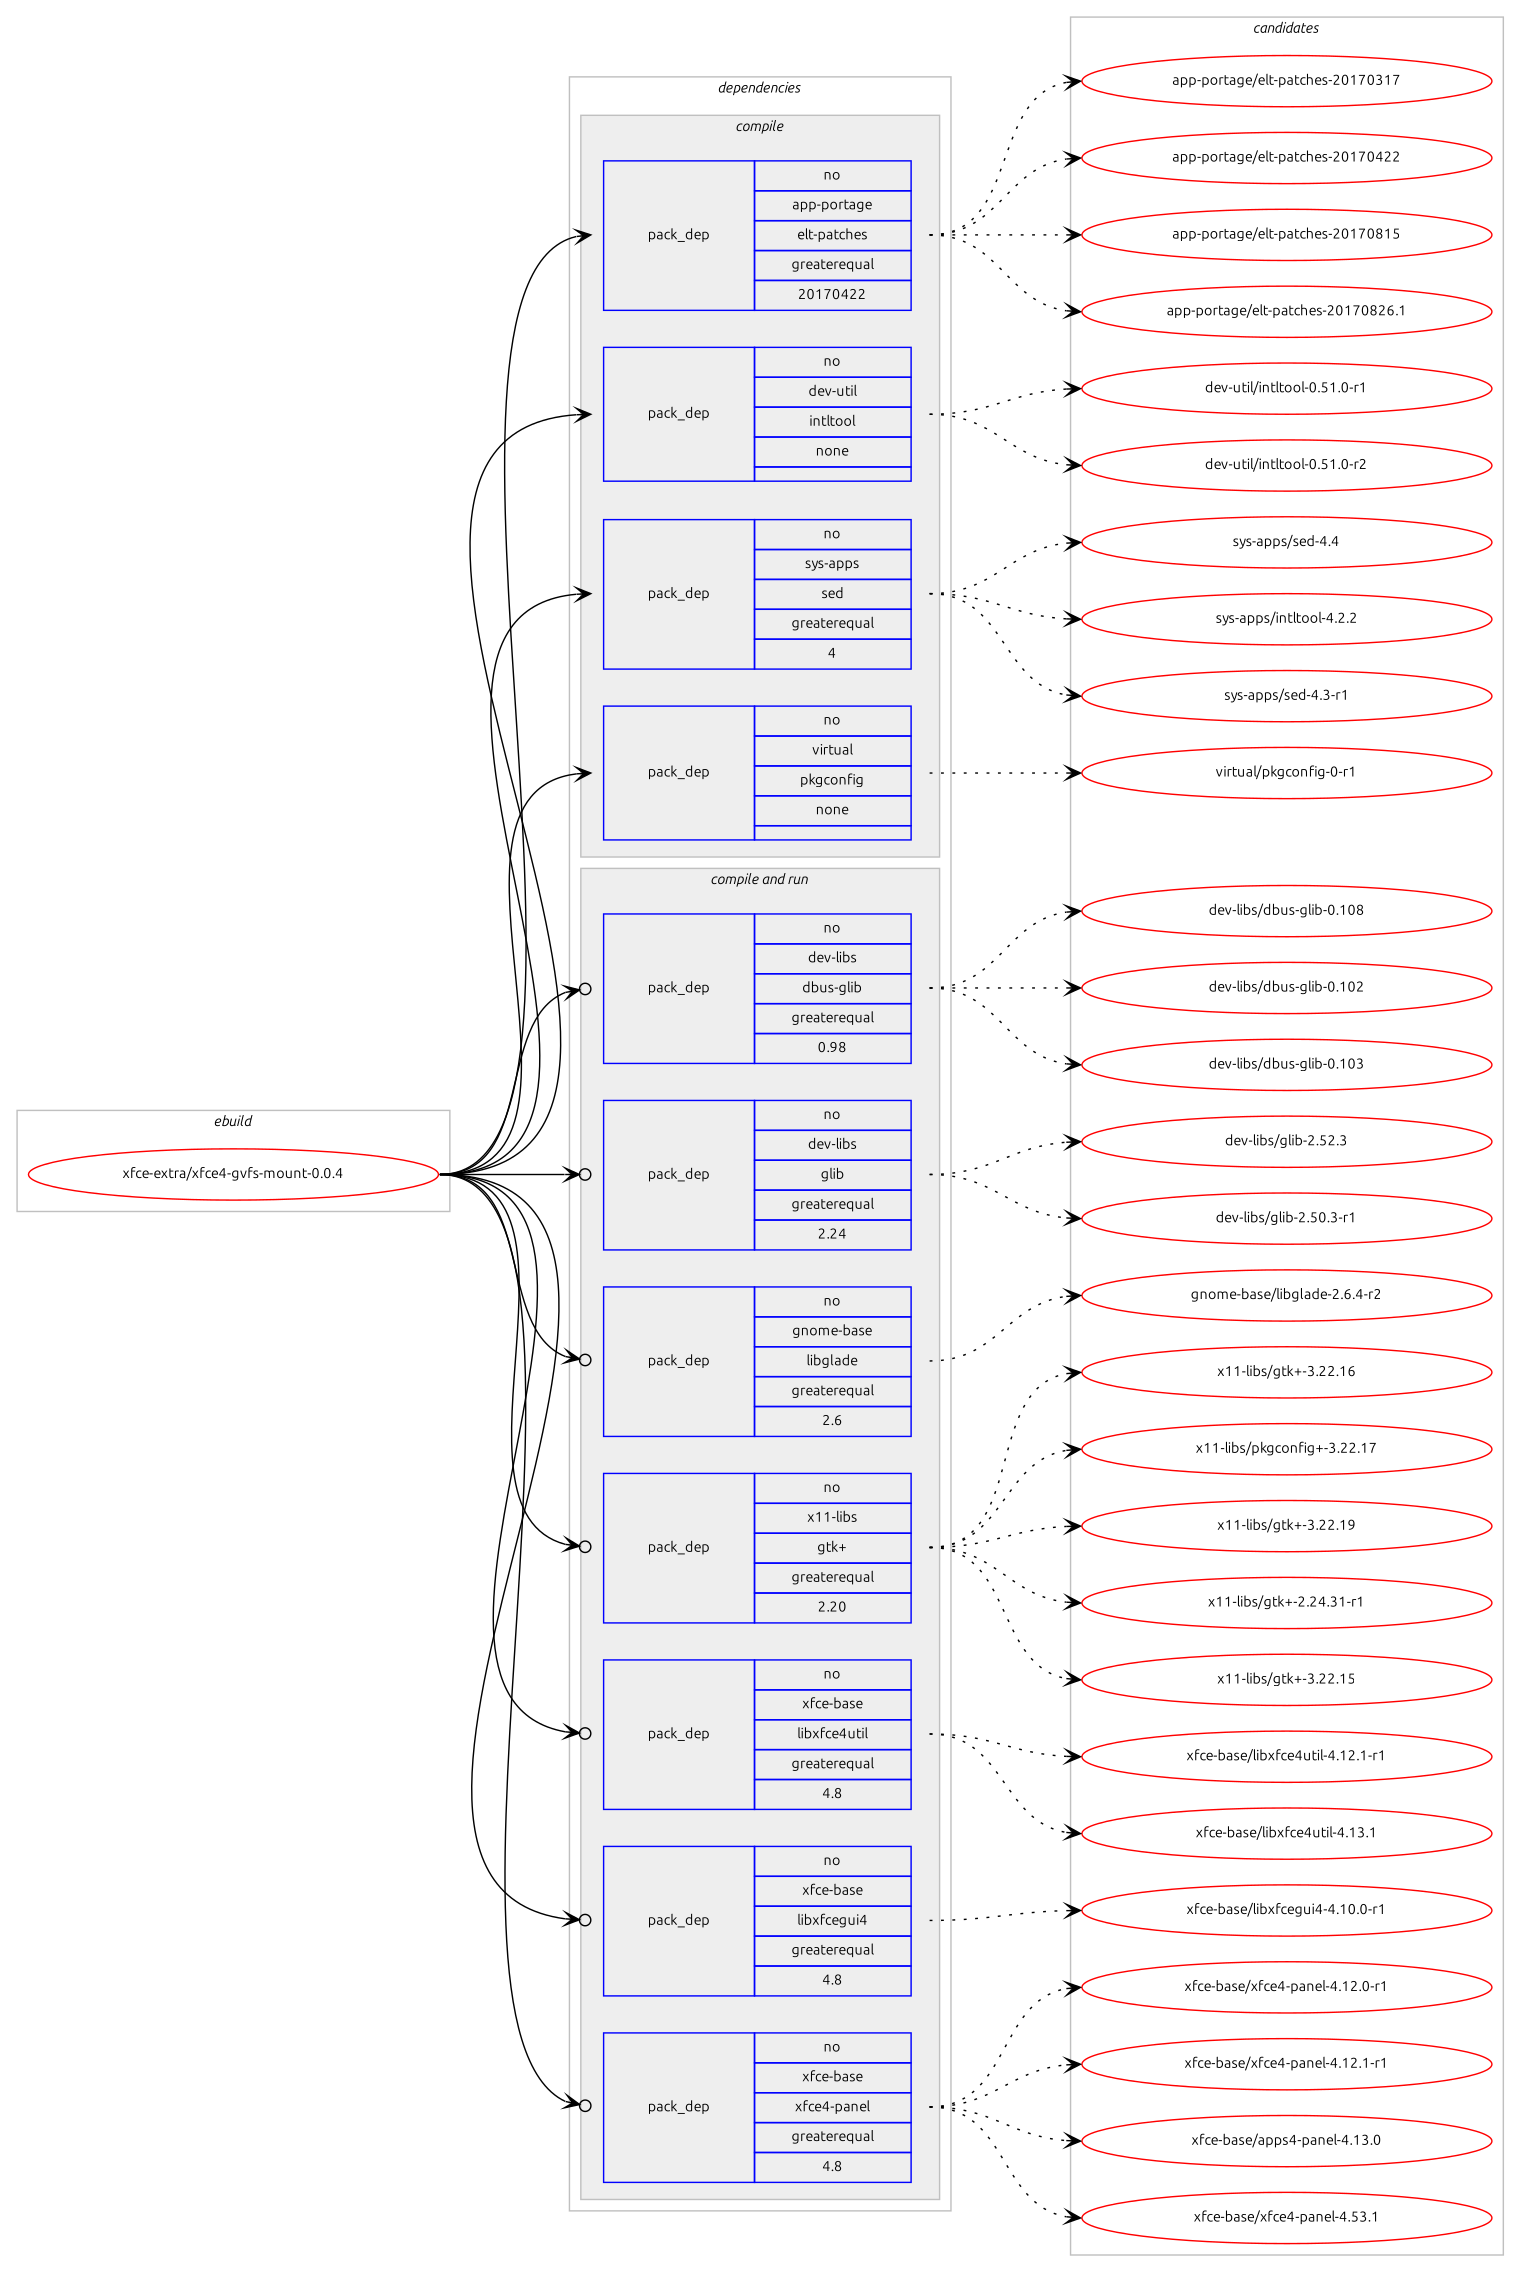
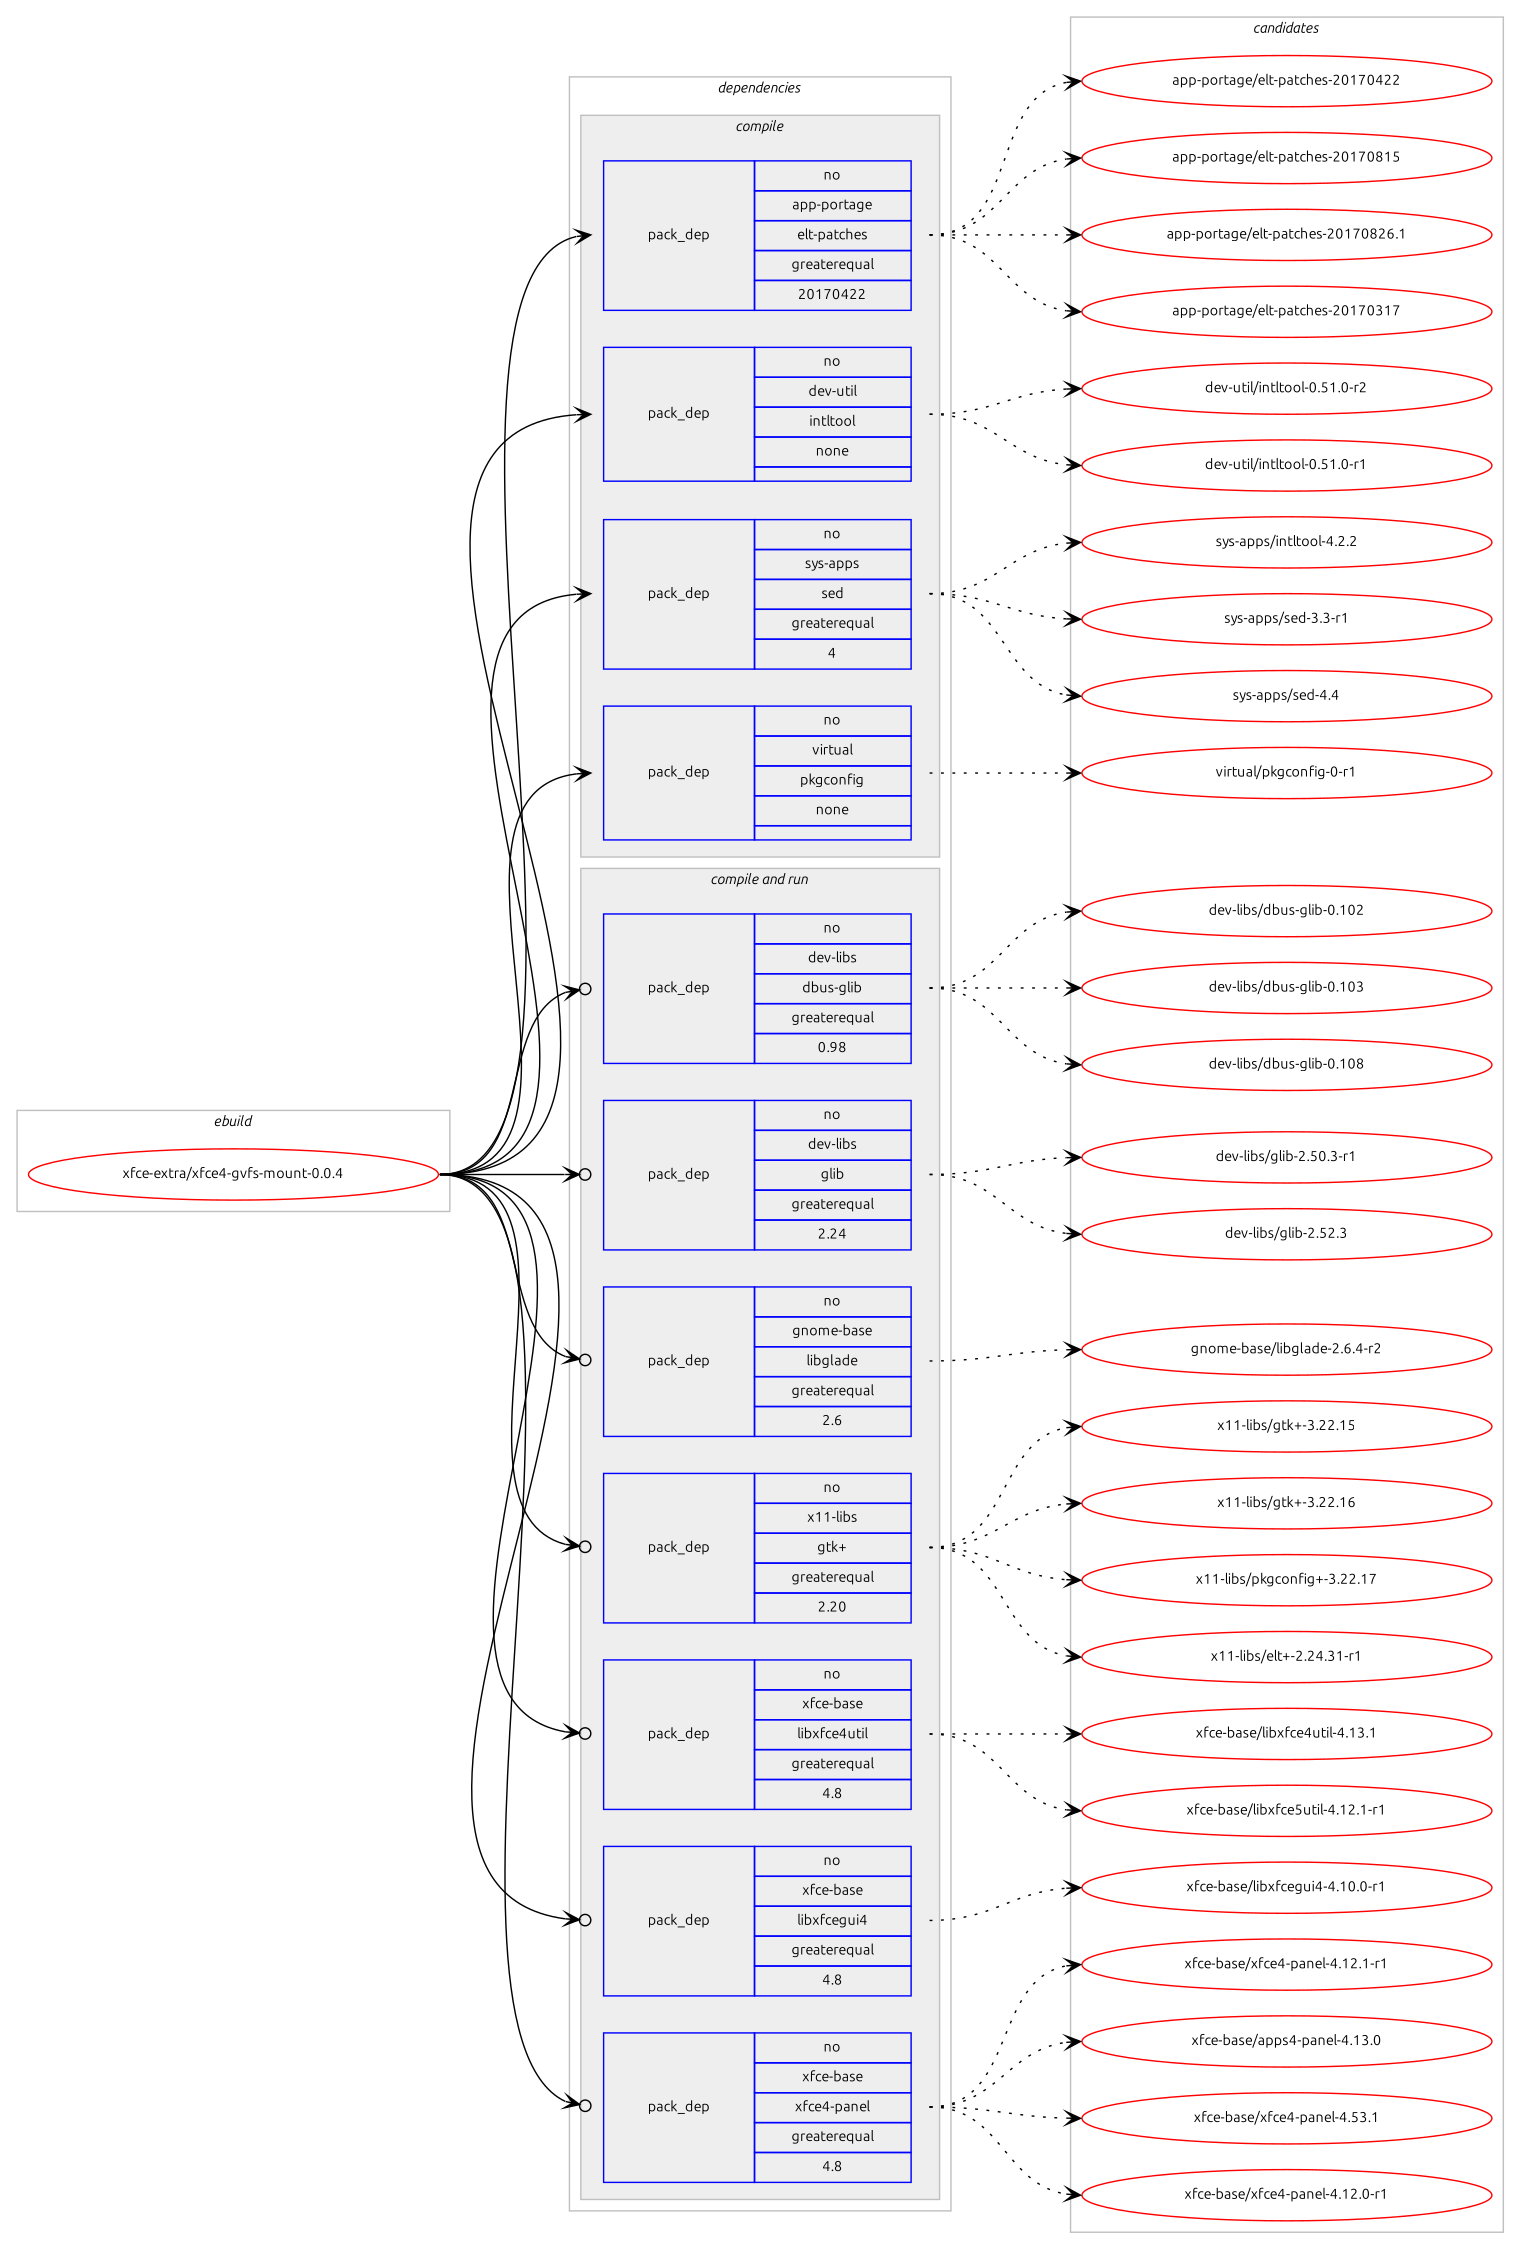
  digraph {
    compound=true
    concentrate=true
    fontname=Ubuntu
    fontsize=10
    newrank=true
    rankdir=LR
    ranksep=1.5
    node [color=red fontname=Ubuntu fontsize=10]
    edge [arrowhead=vee fontname=Ubuntu headport=w style=dotted tailport=e weight=100]
    n1 [label="xfce-extra/xfce4-gvfs-mount-0.0.4" width=4]
    n2 [color=blue label=<<TABLE BORDER="0" CELLBORDER="1" CELLSPACING="0" CELLPADDING="4" WIDTH="220"><TR><TD ROWSPAN="6" CELLPADDING="30">pack_dep</TD></TR><TR><TD WIDTH="110">no</TD></TR><TR><TD>app-portage</TD></TR><TR><TD>elt-patches</TD></TR><TR><TD>greaterequal</TD></TR><TR><TD>20170422</TD></TR></TABLE>> shape=none]
    n3 [color=blue label=<<TABLE BORDER="0" CELLBORDER="1" CELLSPACING="0" CELLPADDING="4" WIDTH="220"><TR><TD ROWSPAN="6" CELLPADDING="30">pack_dep</TD></TR><TR><TD WIDTH="110">no</TD></TR><TR><TD>dev-util</TD></TR><TR><TD>intltool</TD></TR><TR><TD>none</TD></TR><TR><TD></TD></TR></TABLE>> shape=none]
    n4 [color=blue label=<<TABLE BORDER="0" CELLBORDER="1" CELLSPACING="0" CELLPADDING="4" WIDTH="220"><TR><TD ROWSPAN="6" CELLPADDING="30">pack_dep</TD></TR><TR><TD WIDTH="110">no</TD></TR><TR><TD>sys-apps</TD></TR><TR><TD>sed</TD></TR><TR><TD>greaterequal</TD></TR><TR><TD>4</TD></TR></TABLE>> shape=none]
    n5 [color=blue label=<<TABLE BORDER="0" CELLBORDER="1" CELLSPACING="0" CELLPADDING="4" WIDTH="220"><TR><TD ROWSPAN="6" CELLPADDING="30">pack_dep</TD></TR><TR><TD WIDTH="110">no</TD></TR><TR><TD>virtual</TD></TR><TR><TD>pkgconfig</TD></TR><TR><TD>none</TD></TR><TR><TD></TD></TR></TABLE>> shape=none]
    n6 [color=blue label=<<TABLE BORDER="0" CELLBORDER="1" CELLSPACING="0" CELLPADDING="4" WIDTH="220"><TR><TD ROWSPAN="6" CELLPADDING="30">pack_dep</TD></TR><TR><TD WIDTH="110">no</TD></TR><TR><TD>dev-libs</TD></TR><TR><TD>dbus-glib</TD></TR><TR><TD>greaterequal</TD></TR><TR><TD>0.98</TD></TR></TABLE>> shape=none]
    n7 [color=blue label=<<TABLE BORDER="0" CELLBORDER="1" CELLSPACING="0" CELLPADDING="4" WIDTH="220"><TR><TD ROWSPAN="6" CELLPADDING="30">pack_dep</TD></TR><TR><TD WIDTH="110">no</TD></TR><TR><TD>dev-libs</TD></TR><TR><TD>glib</TD></TR><TR><TD>greaterequal</TD></TR><TR><TD>2.24</TD></TR></TABLE>> shape=none]
    n8 [color=blue label=<<TABLE BORDER="0" CELLBORDER="1" CELLSPACING="0" CELLPADDING="4" WIDTH="220"><TR><TD ROWSPAN="6" CELLPADDING="30">pack_dep</TD></TR><TR><TD WIDTH="110">no</TD></TR><TR><TD>gnome-base</TD></TR><TR><TD>libglade</TD></TR><TR><TD>greaterequal</TD></TR><TR><TD>2.6</TD></TR></TABLE>> shape=none]
    n9 [color=blue label=<<TABLE BORDER="0" CELLBORDER="1" CELLSPACING="0" CELLPADDING="4" WIDTH="220"><TR><TD ROWSPAN="6" CELLPADDING="30">pack_dep</TD></TR><TR><TD WIDTH="110">no</TD></TR><TR><TD>x11-libs</TD></TR><TR><TD>gtk+</TD></TR><TR><TD>greaterequal</TD></TR><TR><TD>2.20</TD></TR></TABLE>> shape=none]
    n10 [color=blue label=<<TABLE BORDER="0" CELLBORDER="1" CELLSPACING="0" CELLPADDING="4" WIDTH="220"><TR><TD ROWSPAN="6" CELLPADDING="30">pack_dep</TD></TR><TR><TD WIDTH="110">no</TD></TR><TR><TD>xfce-base</TD></TR><TR><TD>libxfce4util</TD></TR><TR><TD>greaterequal</TD></TR><TR><TD>4.8</TD></TR></TABLE>> shape=none]
    n11 [color=blue label=<<TABLE BORDER="0" CELLBORDER="1" CELLSPACING="0" CELLPADDING="4" WIDTH="220"><TR><TD ROWSPAN="6" CELLPADDING="30">pack_dep</TD></TR><TR><TD WIDTH="110">no</TD></TR><TR><TD>xfce-base</TD></TR><TR><TD>libxfcegui4</TD></TR><TR><TD>greaterequal</TD></TR><TR><TD>4.8</TD></TR></TABLE>> shape=none]
    n12 [color=blue label=<<TABLE BORDER="0" CELLBORDER="1" CELLSPACING="0" CELLPADDING="4" WIDTH="220"><TR><TD ROWSPAN="6" CELLPADDING="30">pack_dep</TD></TR><TR><TD WIDTH="110">no</TD></TR><TR><TD>xfce-base</TD></TR><TR><TD>xfce4-panel</TD></TR><TR><TD>greaterequal</TD></TR><TR><TD>4.8</TD></TR></TABLE>> shape=none]
    n13 [label="app-portage/elt-patches-20170317" width=4]
    n14 [label="app-portage/elt-patches-20170422" width=4]
    n15 [label="app-portage/elt-patches-20170815" width=4]
    n16 [label="app-portage/elt-patches-20170826.1" width=4]
    n17 [label="dev-util/intltool-0.51.0-r1" width=4]
    n18 [label="dev-util/intltool-0.51.0-r2" width=4]
    n19 [label="sys-apps/intltool-4.2.2" width=4]
-   n20 [label="sys-apps/sed-4.3-r1" width=4]
+   n20 [label="sys-apps/sed-3.3-r1" width=4]
    n21 [label="sys-apps/sed-4.4" width=4]
    n22 [label="virtual/pkgconfig-0-r1" width=4]
    n23 [label="dev-libs/glib-2.50.3-r1" width=4]
    n24 [label="dev-libs/glib-2.52.3" width=4]
    n25 [label="dev-libs/dbus-glib-0.102" width=4]
    n26 [label="dev-libs/dbus-glib-0.103" width=4]
    n27 [label="dev-libs/dbus-glib-0.108" width=4]
    n28 [label="gnome-base/libglade-2.6.4-r2" width=4]
-   n29 [label="x11-libs/gtk+-2.24.31-r1" width=4]
+   n29 [label="x11-libs/elt+-2.24.31-r1" width=4]
    n30 [label="x11-libs/gtk+-3.22.15" width=4]
    n31 [label="x11-libs/gtk+-3.22.16" width=4]
    n32 [label="x11-libs/pkgconfig+-3.22.17" width=4]
-   n33 [label="x11-libs/gtk+-3.22.19" width=4]
-   n34 [label="xfce-base/libxfce4util-4.12.1-r1" width=4]
+   n34 [label="xfce-base/libxfce5util-4.12.1-r1" width=4]
    n35 [label="xfce-base/libxfce4util-4.13.1" width=4]
    n36 [label="xfce-base/libxfcegui4-4.10.0-r1" width=4]
    n37 [label="xfce-base/xfce4-panel-4.12.0-r1" width=4]
    n38 [label="xfce-base/xfce4-panel-4.12.1-r1" width=4]
    n39 [label="xfce-base/apps4-panel-4.13.0" width=4]
    n40 [label="xfce-base/xfce4-panel-4.53.1" width=4]
    subgraph cluster_1 {
      color=gray
      label=<<i>ebuild</i>>
      rank=same
      n1
    }
    subgraph cluster_2 {
      color=gray
      label=<<i>dependencies</i>>
      subgraph cluster_3 {
        color=gray
        fillcolor="#eeeeee"
        label=<<i>compile</i>>
        style=filled
        subgraph sub_4 {
          color=gray
          fillcolor="#eeeeee"
          label=<<i>compile</i>>
          style=filled
          n2
        }
        subgraph sub_5 {
          color=gray
          fillcolor="#eeeeee"
          label=<<i>compile</i>>
          style=filled
          n3
        }
        subgraph sub_6 {
          color=gray
          fillcolor="#eeeeee"
          label=<<i>compile</i>>
          style=filled
          n4
        }
        subgraph sub_7 {
          color=gray
          fillcolor="#eeeeee"
          label=<<i>compile</i>>
          style=filled
          n5
        }
      }
      subgraph cluster_8 {
        color=gray
        fillcolor="#eeeeee"
        label=<<i>compile and run</i>>
        style=filled
        subgraph sub_9 {
          color=gray
          fillcolor="#eeeeee"
          label=<<i>compile and run</i>>
          style=filled
          n6
        }
        subgraph sub_10 {
          color=gray
          fillcolor="#eeeeee"
          label=<<i>compile and run</i>>
          style=filled
          n7
        }
        subgraph sub_11 {
          color=gray
          fillcolor="#eeeeee"
          label=<<i>compile and run</i>>
          style=filled
          n8
        }
        subgraph sub_12 {
          color=gray
          fillcolor="#eeeeee"
          label=<<i>compile and run</i>>
          style=filled
          n9
        }
        subgraph sub_13 {
          color=gray
          fillcolor="#eeeeee"
          label=<<i>compile and run</i>>
          style=filled
          n10
        }
        subgraph sub_14 {
          color=gray
          fillcolor="#eeeeee"
          label=<<i>compile and run</i>>
          style=filled
          n11
        }
        subgraph sub_15 {
          color=gray
          fillcolor="#eeeeee"
          label=<<i>compile and run</i>>
          style=filled
          n12
        }
      }
      subgraph cluster_16 {
        color=gray
        fillcolor="#eeeeee"
        label=<<i>run</i>>
        style=filled
      }
    }
    subgraph cluster_17 {
      color=gray
      label=<<i>candidates</i>>
      rank=same
      subgraph sub_18 {
        color=black
        label=<<i>candidates</i>>
        nodesep=1
        rank=same
        n13
        n14
        n15
        n16
      }
      subgraph sub_19 {
        color=black
        label=<<i>candidates</i>>
        nodesep=1
        rank=same
        n17
        n18
      }
      subgraph sub_20 {
        color=black
        label=<<i>candidates</i>>
        nodesep=1
        rank=same
        n19
        n20
        n21
      }
      subgraph sub_21 {
        color=black
        label=<<i>candidates</i>>
        nodesep=1
        rank=same
        n22
      }
      subgraph sub_22 {
        color=black
        label=<<i>candidates</i>>
        nodesep=1
        rank=same
        n23
        n24
      }
      subgraph sub_23 {
        color=black
        label=<<i>candidates</i>>
        nodesep=1
        rank=same
        n25
        n26
        n27
      }
      subgraph sub_24 {
        color=black
        label=<<i>candidates</i>>
        nodesep=1
        rank=same
        n28
      }
      subgraph sub_25 {
        color=black
        label=<<i>candidates</i>>
        nodesep=1
        rank=same
        n29
        n30
        n31
        n32
-       n33
      }
      subgraph sub_26 {
        color=black
        label=<<i>candidates</i>>
        nodesep=1
        rank=same
        n34
        n35
      }
      subgraph sub_27 {
        color=black
        label=<<i>candidates</i>>
        nodesep=1
        rank=same
        n36
      }
      subgraph sub_28 {
        color=black
        label=<<i>candidates</i>>
        nodesep=1
        rank=same
        n37
        n38
        n39
        n40
      }
    }
    n1 -> n2 [style=solid weight=20]
    n1 -> n3 [style=solid weight=20]
    n1 -> n4 [style=solid weight=20]
    n1 -> n5 [style=solid weight=20]
    n1 -> n6 [arrowhead=odotvee style=solid weight=20]
    n1 -> n7 [arrowhead=odotvee style=solid weight=20]
    n1 -> n8 [arrowhead=odotvee style=solid weight=20]
    n1 -> n9 [arrowhead=odotvee style=solid weight=20]
    n1 -> n10 [arrowhead=odotvee style=solid weight=20]
    n1 -> n11 [arrowhead=odotvee style=solid weight=20]
    n1 -> n12 [arrowhead=odotvee style=solid weight=20]
    n2 -> n13
    n2 -> n14
    n2 -> n15
    n2 -> n16
    n3 -> n17
    n3 -> n18
    n4 -> n19
    n4 -> n20
    n4 -> n21
    n5 -> n22
    n6 -> n25
    n6 -> n26
    n6 -> n27
    n7 -> n23
    n7 -> n24
    n8 -> n28
    n9 -> n29
    n9 -> n30
    n9 -> n31
    n9 -> n32
-   n9 -> n33
    n10 -> n34
    n10 -> n35
    n11 -> n36
    n12 -> n37
    n12 -> n38
    n12 -> n39
    n12 -> n40
  }
